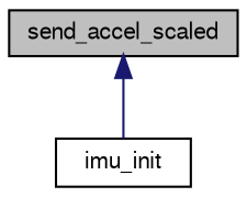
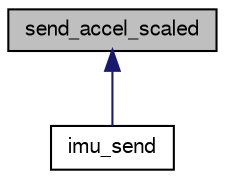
  digraph {
    rankdir=TB
    node [color=black fontname=FreeSans fontsize=10 shape=record style=filled]
    n1 [fillcolor=grey75 fontcolor=black height=0.2 label=send_accel_scaled width=0.4]
-   n2 [fillcolor=white height=0.2 label=imu_init width=0.4]
+   n2 [fillcolor=white height=0.2 label=imu_send width=0.4]
    n1 -> n2 [color=midnightblue dir=back fontname=FreeSans fontsize=10 labelfontname=FreeSans labelfontsize=10 style=solid]
  }
